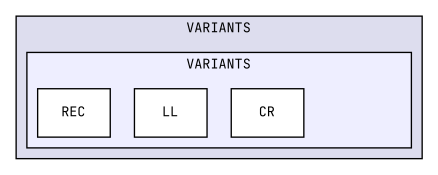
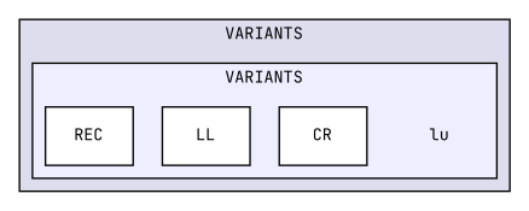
  digraph {
    compound=true
    fontname="JetBrains Mono"
    node [fontname="JetBrains Mono" fontsize=10 shape=box color=black fillcolor=white style=filled]
+   n1 [label=lu shape=plaintext color="" fillcolor="" style=""]
    n2 [label=CR]
    n3 [label=LL]
    n4 [label=REC]
    subgraph cluster_1 {
      bgcolor="#ddddee"
      fontsize=10
      label=VARIANTS
      pencolor=black
      subgraph cluster_2 {
        bgcolor="#eeeeff"
        fontsize=10
        pencolor=black
+       n1
        n2
        n3
        n4
      }
    }
  }
